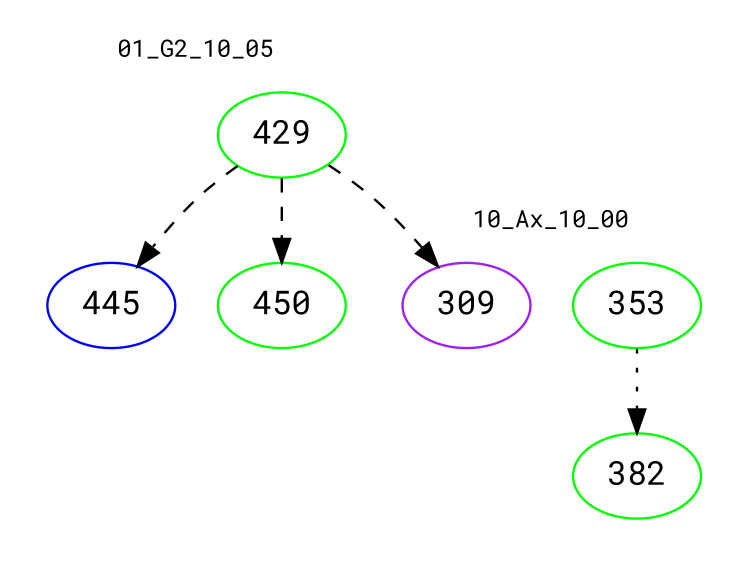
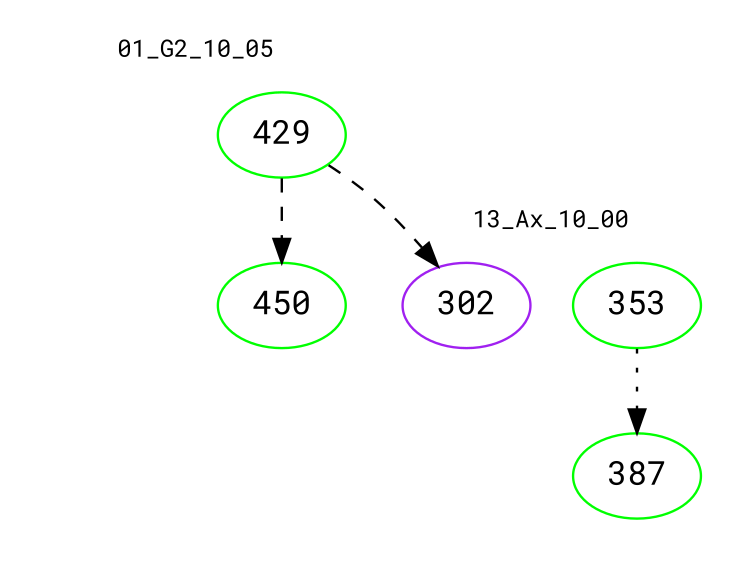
  digraph {
    fontname="Roboto Mono"
    node [color=green fontname="Roboto Mono"]
    edge [color=black fontname="Roboto Mono" style=dashed]
    n1 [label=353]
-   n2 [label=382]
-   n3 [color=purple label=309]
+   n2 [label=387]
+   n3 [color=purple label=302]
    n4 [label=429]
-   n5 [color=blue label=445]
    n6 [label=450]
    subgraph cluster_1 {
      color=white
      fontsize=10
-     label="10_Ax_10_00"
+     label="13_Ax_10_00"
      n1
      n2
      n3
    }
    subgraph cluster_2 {
      color=white
      fontsize=10
      label="01_G2_10_05"
      n4
-     n5
      n6
    }
    n1 -> n2 [style=dotted]
    n4 -> n3
-   n4 -> n5
    n4 -> n6
  }
